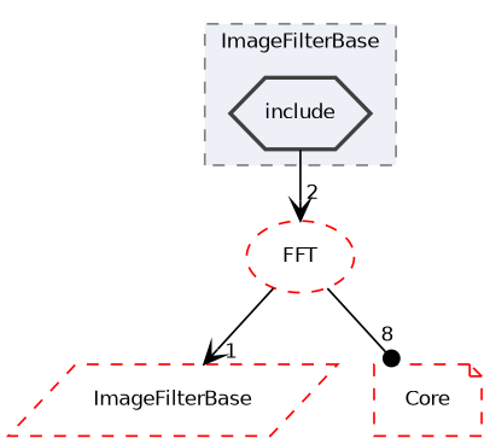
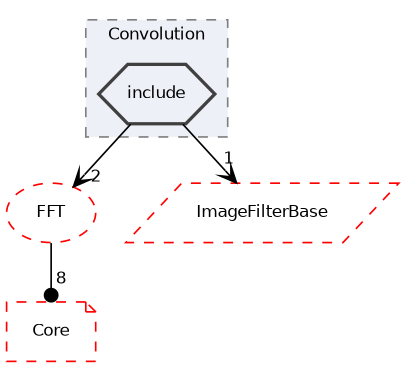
  digraph {
    compound=true
    node [color=red fillcolor="#edf0f7" fontname=Helvetica fontsize=10 style="dashed,"]
    edge [arrowhead=vee fontname=Helvetica fontsize=10 labeldistance=1.5 labelfontname=Helvetica labelfontsize=10]
    n1 [color=grey25 label=include shape=hexagon style="filled,bold,"]
    n2 [label=FFT shape=ellipse]
    n3 [label=ImageFilterBase shape=parallelogram]
    n4 [label=Core shape=note]
    subgraph cluster_1 {
      bgcolor="#edf0f7"
      fontname=Helvetica
      fontsize=10
-     label=ImageFilterBase
+     label=Convolution
      pencolor=grey50
      style="filled,dashed,"
      n1
    }
    n1 -> n2 [headlabel=2]
-   n2 -> n3 [headlabel=1]
+   n1 -> n3 [headlabel=1]
    n2 -> n4 [arrowhead=dot headlabel=8]
  }
